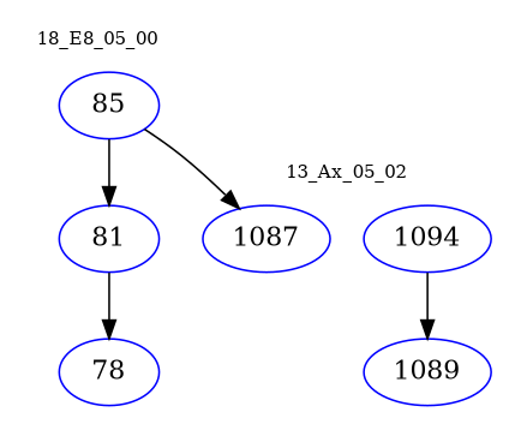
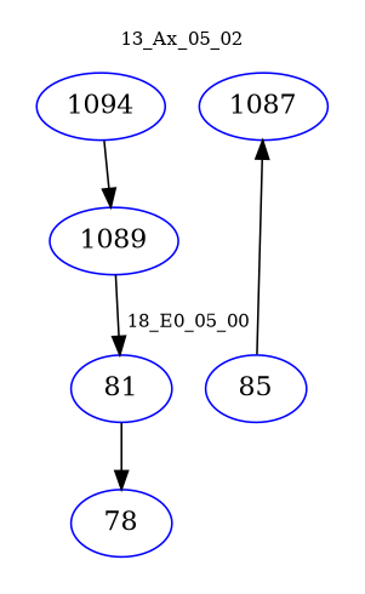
  digraph {
    node [color=blue]
    edge [color=black]
    n1 [label=1094]
    n2 [label=1089]
    n3 [label=1087]
    n4 [label=85]
    n5 [label=81]
    n6 [label=78]
    subgraph cluster_1 {
      color=white
      fontsize=10
      label="13_Ax_05_02"
      n1
      n2
      n3
    }
    subgraph cluster_2 {
      color=white
      fontsize=10
-     label="18_E8_05_00"
+     label="18_E0_05_00"
      n4
      n5
      n6
    }
    n1 -> n2
    n4 -> n3
-   n4 -> n5
+   n2 -> n5
    n5 -> n6
  }
